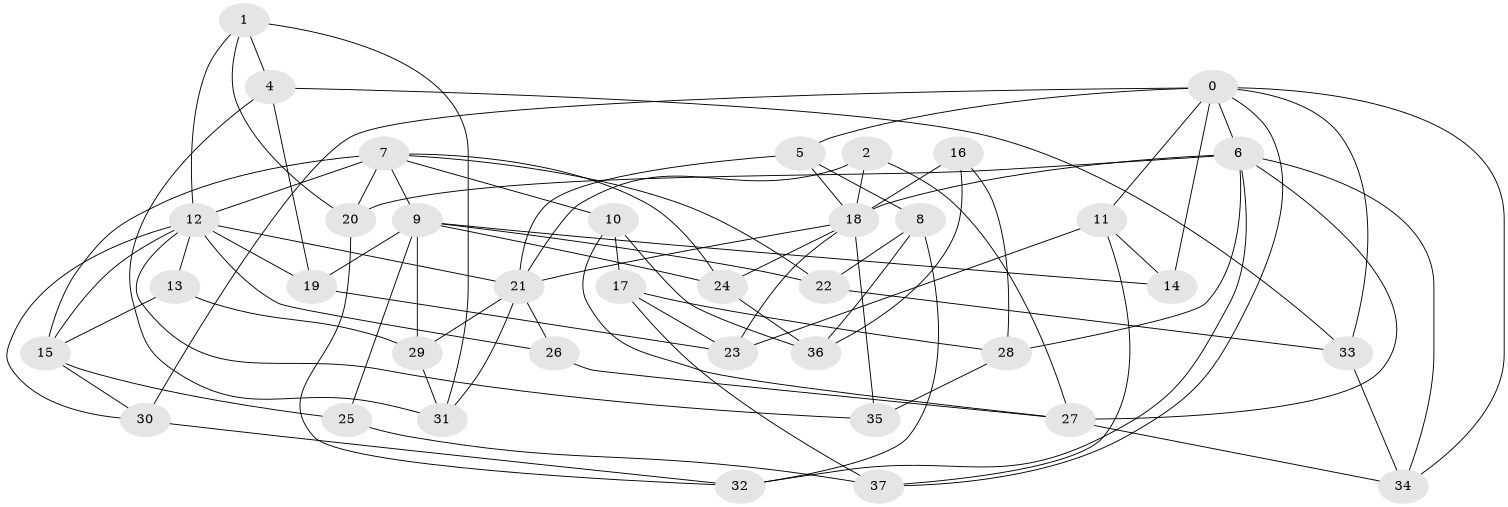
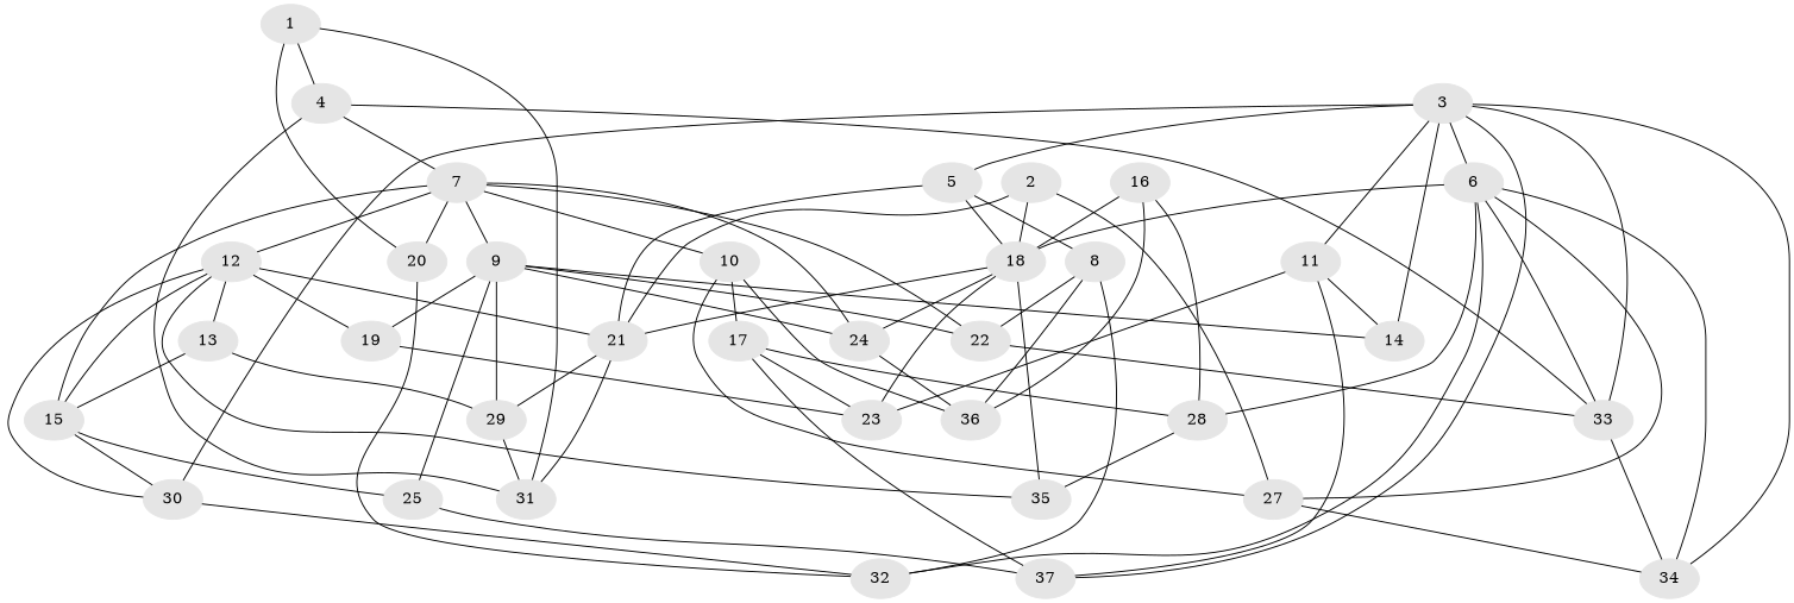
  graph {
    node [color=gray90 style=filled]
    edge [weight=1.0]
    1
    4
    12
    20
    31
    33
    7
    21
    30
    35
    19
    13
    15
-   26
    32
    2
    18
    27
    24
    23
    29
    34
-   3 [label=0]
+   3
    5
    6
    11
    14
    37
    8
    28
    9
    10
    22
    36
    25
    17
    16
    1 -- 4
-   1 -- 12
    1 -- 20
    1 -- 31
    4 -- 31
    4 -- 33
-   4 -- 19
+   4 -- 7
    12 -- 21
    12 -- 30
    12 -- 35
    12 -- 19 [weight=2.0]
    12 -- 13 [weight=2.0]
    12 -- 15
-   12 -- 26 [weight=2.0]
    20 -- 32
    33 -- 34
    7 -- 12
    7 -- 20
    7 -- 15
    7 -- 24
    7 -- 9
    7 -- 10
    7 -- 22
    21 -- 31
-   21 -- 26
    21 -- 29
    30 -- 32
    19 -- 23
    13 -- 15
    13 -- 29
    15 -- 30
    15 -- 25
-   26 -- 27
    2 -- 21
    2 -- 18 [weight=2.0]
    2 -- 27
    18 -- 21 [weight=2.0]
    18 -- 35
    18 -- 24
    18 -- 23
    27 -- 34
    24 -- 36
    29 -- 31
    3 -- 33
    3 -- 30
    3 -- 34
    3 -- 5
    3 -- 6
    3 -- 11
    3 -- 14
    3 -- 37
    5 -- 21
    5 -- 18
    5 -- 8
-   6 -- 20
+   6 -- 33
    6 -- 32
    6 -- 18 [weight=2.0]
    6 -- 27
    6 -- 34
    6 -- 28
    11 -- 23
    11 -- 14
    11 -- 37
    8 -- 32
    8 -- 22
    8 -- 36
    28 -- 35
    9 -- 19
    9 -- 24
    9 -- 29
    9 -- 14 [weight=2.0]
    9 -- 22
    9 -- 25
    10 -- 27
    10 -- 36
    10 -- 17
    22 -- 33
    25 -- 37
    17 -- 23
    17 -- 37
    17 -- 28
    16 -- 18 [weight=2.0]
    16 -- 28
    16 -- 36
  }
